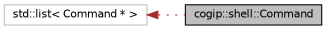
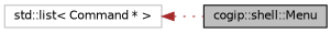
  digraph {
    rankdir=LR
    node [fontname=Helvetica fontsize=10 shape=record]
-   n1 [color=black fillcolor=grey75 fontcolor=black height=0.2 label="cogip::shell::Command" style=filled width=0.4]
+   n1 [color=black fillcolor=grey75 fontcolor=black height=0.2 label="cogip::shell::Menu" style=filled width=0.4]
    n2 [color=grey75 height=0.2 label="std::list\< Command * \>" width=0.4]
    n2 -> n1 [color=brown dir=back fontname=Helvetica fontsize=10 labelfontname=Helvetica labelfontsize=10 style=dotted]
  }
